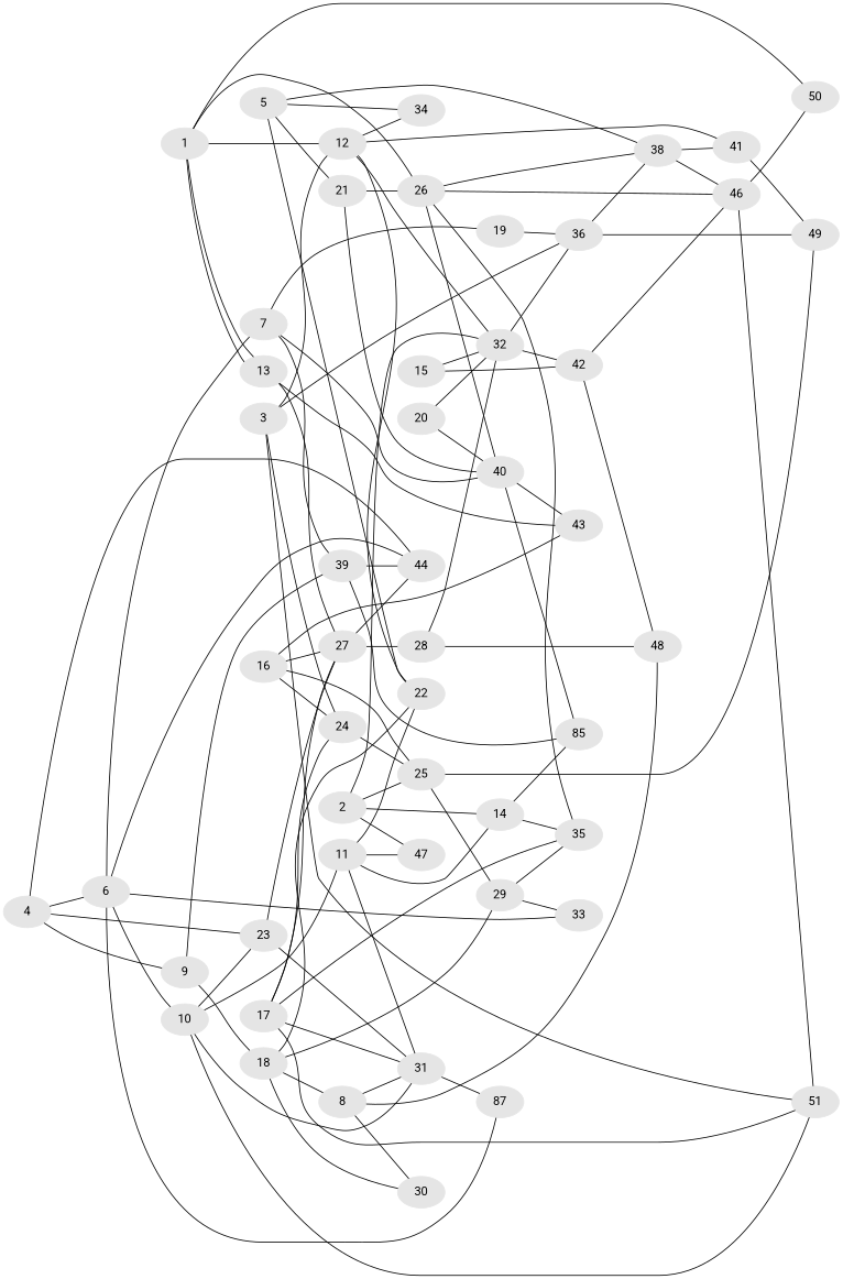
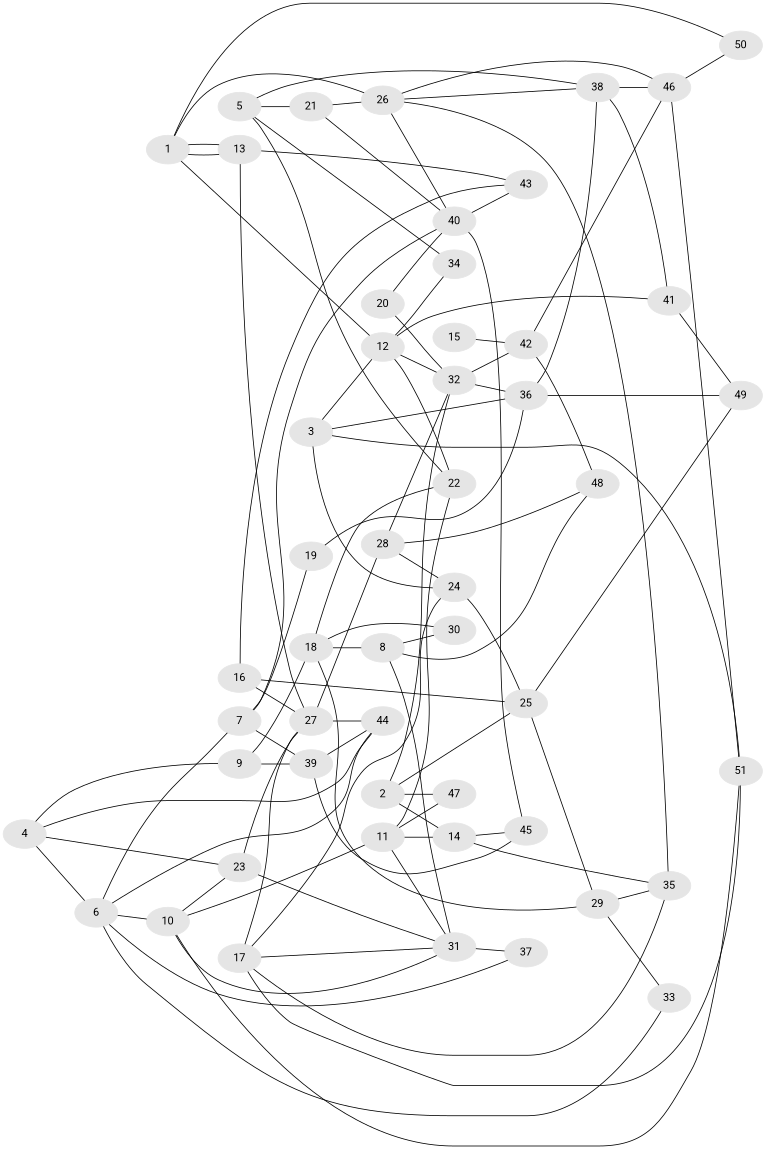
  graph {
    fontname=Roboto
    rankdir=LR
    node [color=gray90 fontname=Roboto style=filled]
    edge [fontname=Roboto]
    1
    12
    13
    26
    50
    32
    22
    34
    41
    27
    43
    38
    40
    35
    46
    2
    14
    25
    47
    8
    30
    31
    48
-   45 [label=85]
+   45
    29
    49
    36
    42
    3
    24
    51
    4
    6
    9
    23
    44
    7
    10
    33
-   37 [label=87]
+   37
    18
    39
    5
    21
    19
    11
    28
    15
    16
    17
    20
    1 -- 12
    1 -- 13
    1 -- 13
    1 -- 26
    1 -- 50
    12 -- 32
    12 -- 22
    12 -- 34
    12 -- 41
    13 -- 27
    13 -- 43
    26 -- 38
    26 -- 40
    26 -- 35
    26 -- 46
    32 -- 36
    32 -- 42
    41 -- 49
    27 -- 44
    27 -- 28
    38 -- 41
    38 -- 46
    40 -- 43
    40 -- 45
    46 -- 50
    46 -- 51
    2 -- 32
    2 -- 14
    2 -- 25
    2 -- 47
    14 -- 35
    14 -- 45
    25 -- 29
    25 -- 49
    8 -- 30
    8 -- 31
    8 -- 48
    31 -- 37
    29 -- 35
    29 -- 33
    36 -- 38
    36 -- 49
    42 -- 46
    42 -- 48
    3 -- 12
    3 -- 36
    3 -- 24
    3 -- 51
    24 -- 25
    4 -- 6
    4 -- 9
    4 -- 23
    4 -- 44
    6 -- 44
    6 -- 7
    6 -- 10
    6 -- 33
    6 -- 37
    9 -- 18
    9 -- 39
    23 -- 27
    23 -- 31
    7 -- 40
    7 -- 39
    7 -- 19
    10 -- 31
    10 -- 51
    10 -- 23
    10 -- 11
    18 -- 22
    18 -- 8
    18 -- 30
    18 -- 29
    39 -- 45
    39 -- 44
    5 -- 22
    5 -- 34
    5 -- 38
    5 -- 21
    21 -- 26
    21 -- 40
    19 -- 36
    11 -- 22
    11 -- 14
    11 -- 47
    11 -- 31
    28 -- 32
    28 -- 48
-   15 -- 32
    15 -- 42
    16 -- 27
    16 -- 43
    16 -- 25
-   16 -- 24
+   28 -- 24
    17 -- 27
    17 -- 35
    17 -- 31
    17 -- 24
    17 -- 51
    20 -- 32
    20 -- 40
  }
